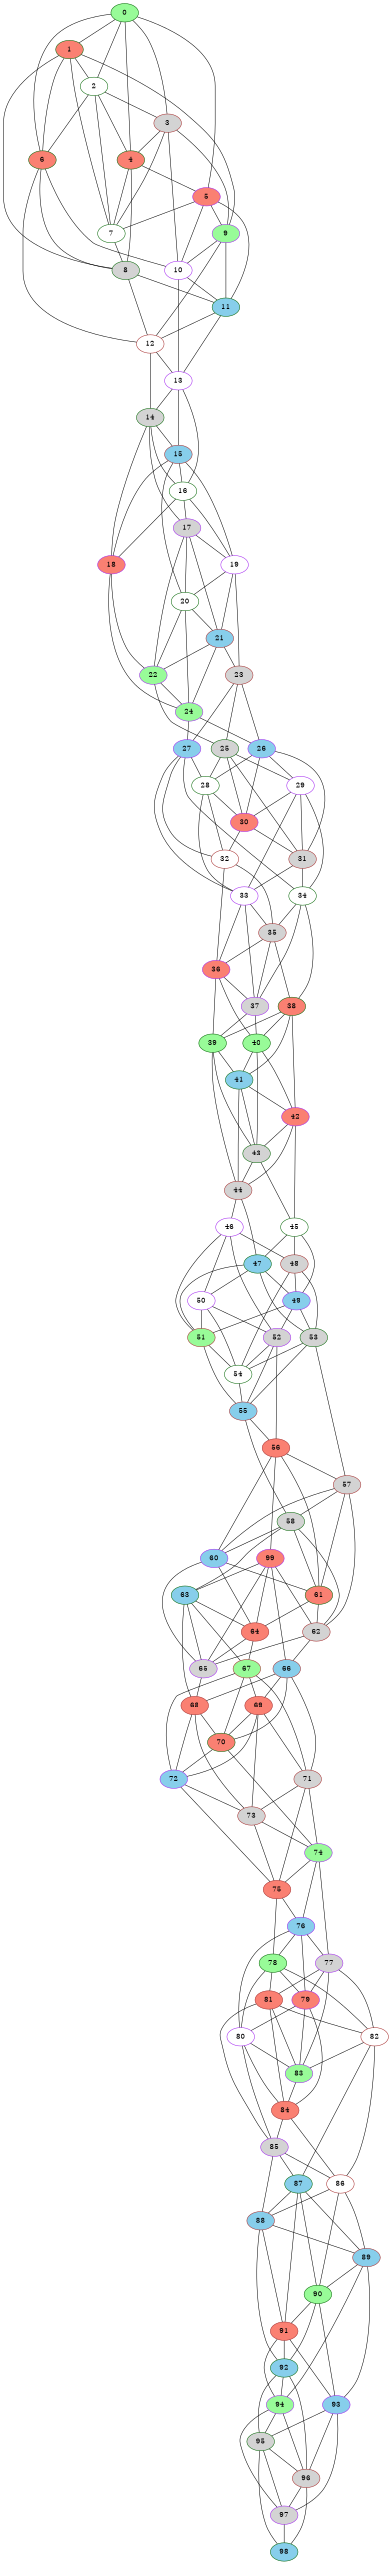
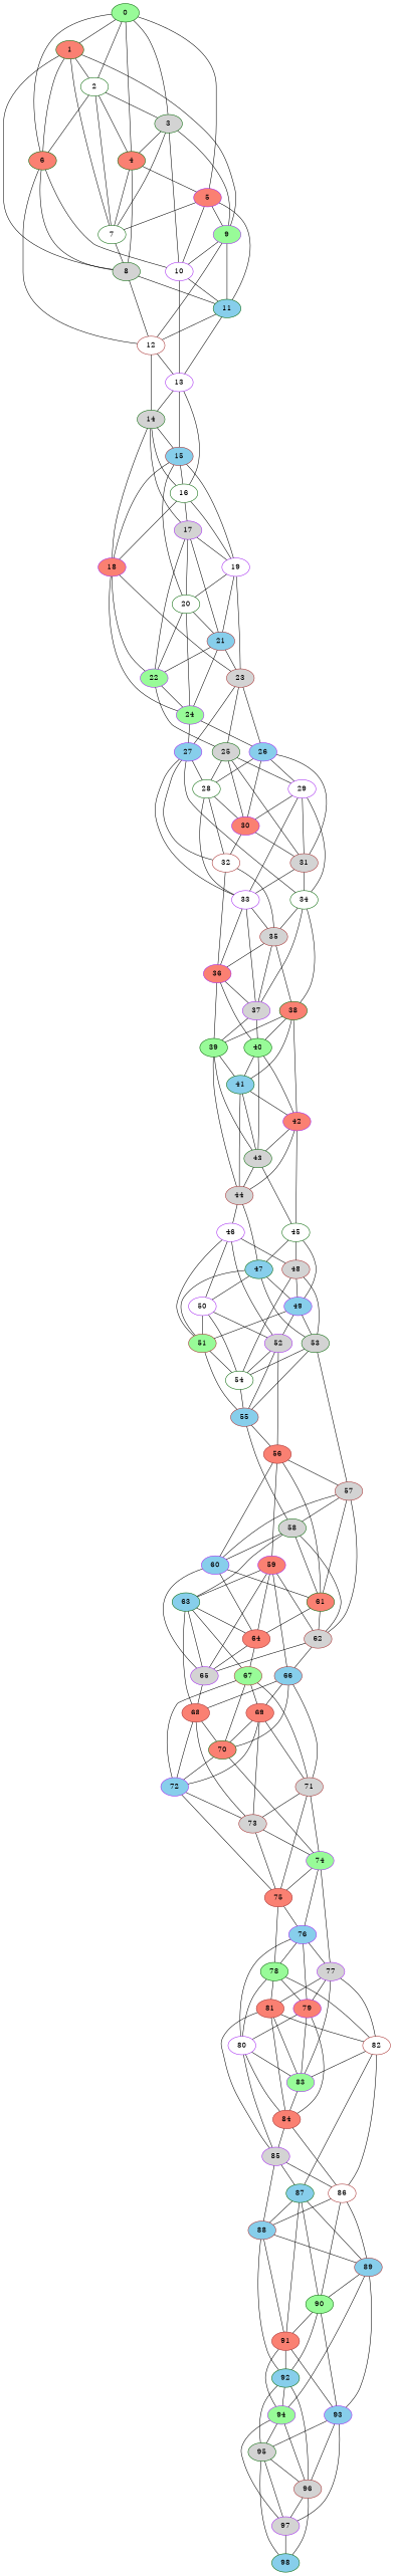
  graph {
    node [color=purple fillcolor=lightgrey style=filled]
    0 [color=darkgreen fillcolor=palegreen]
    1 [color=darkgreen fillcolor=salmon]
    2 [color=darkgreen fillcolor=white]
-   3 [color=brown]
+   3 [color=darkgreen]
    4 [color=darkgreen fillcolor=salmon]
    5 [fillcolor=salmon]
    6 [color=darkgreen fillcolor=salmon]
    7 [color=darkgreen fillcolor=white]
    8 [color=darkgreen]
    9 [fillcolor=palegreen]
    10 [fillcolor=white]
    11 [color=darkgreen fillcolor=skyblue]
    12 [color=brown fillcolor=white]
    13 [fillcolor=white]
    14 [color=darkgreen]
    15 [color=brown fillcolor=skyblue]
    16 [color=darkgreen fillcolor=white]
    17
    18 [fillcolor=salmon]
    19 [fillcolor=white]
    20 [color=darkgreen fillcolor=white]
    21 [color=brown fillcolor=skyblue]
    22 [fillcolor=palegreen]
    23 [color=brown]
    24 [fillcolor=palegreen]
    25 [color=darkgreen]
    26 [fillcolor=skyblue]
    27 [fillcolor=skyblue]
    28 [color=darkgreen fillcolor=white]
    29 [fillcolor=white]
    30 [fillcolor=salmon]
    31 [color=brown]
    32 [color=brown fillcolor=white]
    33 [fillcolor=white]
    34 [color=darkgreen fillcolor=white]
    35 [color=brown]
    36 [fillcolor=salmon]
    37
    38 [color=darkgreen fillcolor=salmon]
    39 [color=darkgreen fillcolor=palegreen]
    40 [color=darkgreen fillcolor=palegreen]
    41 [color=darkgreen fillcolor=skyblue]
    42 [fillcolor=salmon]
    43 [color=darkgreen]
    44 [color=brown]
    45 [color=darkgreen fillcolor=white]
    46 [fillcolor=white]
    47 [color=darkgreen fillcolor=skyblue]
    48 [color=brown]
    49 [fillcolor=skyblue]
    50 [fillcolor=white]
    51 [color=brown fillcolor=palegreen]
    52
    53 [color=darkgreen]
    54 [color=darkgreen fillcolor=white]
    55 [color=brown fillcolor=skyblue]
    56 [color=brown fillcolor=salmon]
    57 [color=brown]
    58 [color=darkgreen]
-   59 [fillcolor=salmon label=99]
+   59 [fillcolor=salmon]
    60 [fillcolor=skyblue]
    61 [color=darkgreen fillcolor=salmon]
    62 [color=brown]
    63 [color=darkgreen fillcolor=skyblue]
    64 [color=brown fillcolor=salmon]
    65
    66 [color=brown fillcolor=skyblue]
    67 [color=brown fillcolor=palegreen]
    68 [color=brown fillcolor=salmon]
    69 [color=brown fillcolor=salmon]
    70 [color=darkgreen fillcolor=salmon]
    71 [color=brown]
    72 [fillcolor=skyblue]
    73 [color=brown]
    74 [fillcolor=palegreen]
    75 [color=brown fillcolor=salmon]
    76 [fillcolor=skyblue]
    77
    78 [color=darkgreen fillcolor=palegreen]
    79 [fillcolor=salmon]
    80 [fillcolor=white]
    81 [color=brown fillcolor=salmon]
    82 [color=brown fillcolor=white]
    83 [fillcolor=palegreen]
    84 [color=brown fillcolor=salmon]
    85
    86 [color=brown fillcolor=white]
    87 [color=darkgreen fillcolor=skyblue]
    88 [color=brown fillcolor=skyblue]
    89 [color=brown fillcolor=skyblue]
    90 [color=darkgreen fillcolor=palegreen]
    91 [color=brown fillcolor=salmon]
    92 [color=darkgreen fillcolor=skyblue]
    93 [fillcolor=skyblue]
    94 [fillcolor=palegreen]
    95 [color=darkgreen]
    96 [color=brown]
    97
    98 [color=darkgreen fillcolor=skyblue]
    0 -- 1
    0 -- 2
    0 -- 3
    0 -- 4
    0 -- 5
    0 -- 6
    1 -- 2
    1 -- 6
    1 -- 7
    1 -- 8
    1 -- 9
    2 -- 3
    2 -- 4
    2 -- 6
    2 -- 7
    3 -- 4
    3 -- 7
    3 -- 9
    3 -- 10
    4 -- 5
    4 -- 7
    4 -- 8
    5 -- 7
    5 -- 9
    5 -- 10
    5 -- 11
    6 -- 8
    6 -- 10
    6 -- 12
    7 -- 8
    8 -- 11
    8 -- 12
    9 -- 10
    9 -- 11
    9 -- 12
    10 -- 11
    10 -- 13
    11 -- 12
    11 -- 13
    12 -- 13
    12 -- 14
    13 -- 14
    13 -- 15
    13 -- 16
    14 -- 15
    14 -- 16
    14 -- 17
    14 -- 18
    15 -- 16
    15 -- 18
    15 -- 19
    15 -- 20
    16 -- 17
    16 -- 18
    16 -- 19
    17 -- 19
    17 -- 20
    17 -- 21
    17 -- 22
    18 -- 22
+   18 -- 23
    18 -- 24
    19 -- 20
    19 -- 21
    19 -- 23
    20 -- 21
    20 -- 22
    20 -- 24
    21 -- 22
    21 -- 23
    21 -- 24
    22 -- 24
    22 -- 25
    23 -- 25
    23 -- 26
    23 -- 27
    24 -- 26
    24 -- 27
    25 -- 28
    25 -- 29
    25 -- 30
    25 -- 31
    26 -- 28
    26 -- 29
    26 -- 30
    26 -- 31
    27 -- 28
    27 -- 32
    27 -- 33
    27 -- 34
    28 -- 30
    28 -- 32
    28 -- 33
    29 -- 30
    29 -- 31
    29 -- 33
    29 -- 34
    30 -- 31
    30 -- 32
    31 -- 33
    31 -- 34
    32 -- 35
    32 -- 36
    33 -- 35
    33 -- 36
    33 -- 37
    34 -- 35
    34 -- 37
    34 -- 38
    35 -- 36
    35 -- 37
    35 -- 38
    36 -- 37
    36 -- 39
    36 -- 40
    37 -- 39
    37 -- 40
    38 -- 39
    38 -- 40
    38 -- 41
    38 -- 42
    39 -- 41
    39 -- 43
    39 -- 44
    40 -- 41
    40 -- 42
    40 -- 43
    41 -- 42
    41 -- 43
    41 -- 44
    42 -- 43
    42 -- 44
    42 -- 45
    43 -- 44
    43 -- 45
    44 -- 46
    44 -- 47
    45 -- 47
    45 -- 48
    45 -- 49
    46 -- 48
    46 -- 50
    46 -- 51
    46 -- 52
    47 -- 49
    47 -- 50
    47 -- 51
    47 -- 53
    48 -- 49
    48 -- 53
    48 -- 54
    49 -- 51
    49 -- 52
    49 -- 53
    50 -- 51
    50 -- 52
    50 -- 54
    51 -- 54
    51 -- 55
    52 -- 54
    52 -- 55
    52 -- 56
    53 -- 54
    53 -- 55
    53 -- 57
    54 -- 55
    55 -- 56
    55 -- 58
    56 -- 57
    56 -- 59
    56 -- 60
    56 -- 61
    57 -- 58
    57 -- 60
    57 -- 61
    57 -- 62
    58 -- 60
    58 -- 61
    58 -- 62
    58 -- 63
    59 -- 62
    59 -- 63
    59 -- 64
    59 -- 65
    59 -- 66
    60 -- 61
    60 -- 64
    60 -- 65
    61 -- 62
    61 -- 64
    62 -- 65
    62 -- 66
    63 -- 64
    63 -- 65
    63 -- 67
    63 -- 68
    64 -- 65
    64 -- 67
    65 -- 68
    66 -- 68
    66 -- 69
    66 -- 70
    66 -- 71
    67 -- 69
    67 -- 70
    67 -- 71
    67 -- 72
    68 -- 70
    68 -- 72
    68 -- 73
    69 -- 70
    69 -- 71
    69 -- 72
    69 -- 73
    70 -- 72
    70 -- 74
    71 -- 73
    71 -- 74
    71 -- 75
    72 -- 73
    72 -- 75
    73 -- 74
    73 -- 75
    74 -- 75
    74 -- 76
    74 -- 77
    75 -- 76
    75 -- 78
    76 -- 77
    76 -- 78
    76 -- 79
    76 -- 80
    77 -- 79
    77 -- 81
    77 -- 82
    77 -- 83
    78 -- 79
    78 -- 80
    78 -- 81
    78 -- 82
    79 -- 80
    79 -- 83
    79 -- 84
    80 -- 83
    80 -- 84
    80 -- 85
    81 -- 82
    81 -- 83
    81 -- 84
    81 -- 85
    82 -- 83
    82 -- 86
    82 -- 87
    83 -- 84
    84 -- 85
    84 -- 86
    85 -- 86
    85 -- 87
    85 -- 88
    86 -- 88
    86 -- 89
    86 -- 90
    87 -- 88
    87 -- 89
    87 -- 90
    87 -- 91
    88 -- 89
    88 -- 91
    88 -- 92
    89 -- 90
    89 -- 93
    89 -- 94
    90 -- 91
    90 -- 92
    90 -- 93
    91 -- 92
    91 -- 93
    91 -- 94
    92 -- 94
    92 -- 95
    92 -- 96
    93 -- 95
    93 -- 96
    93 -- 97
    94 -- 95
    94 -- 96
    94 -- 97
    95 -- 96
    95 -- 97
    95 -- 98
    96 -- 97
    96 -- 98
    97 -- 98
  }
